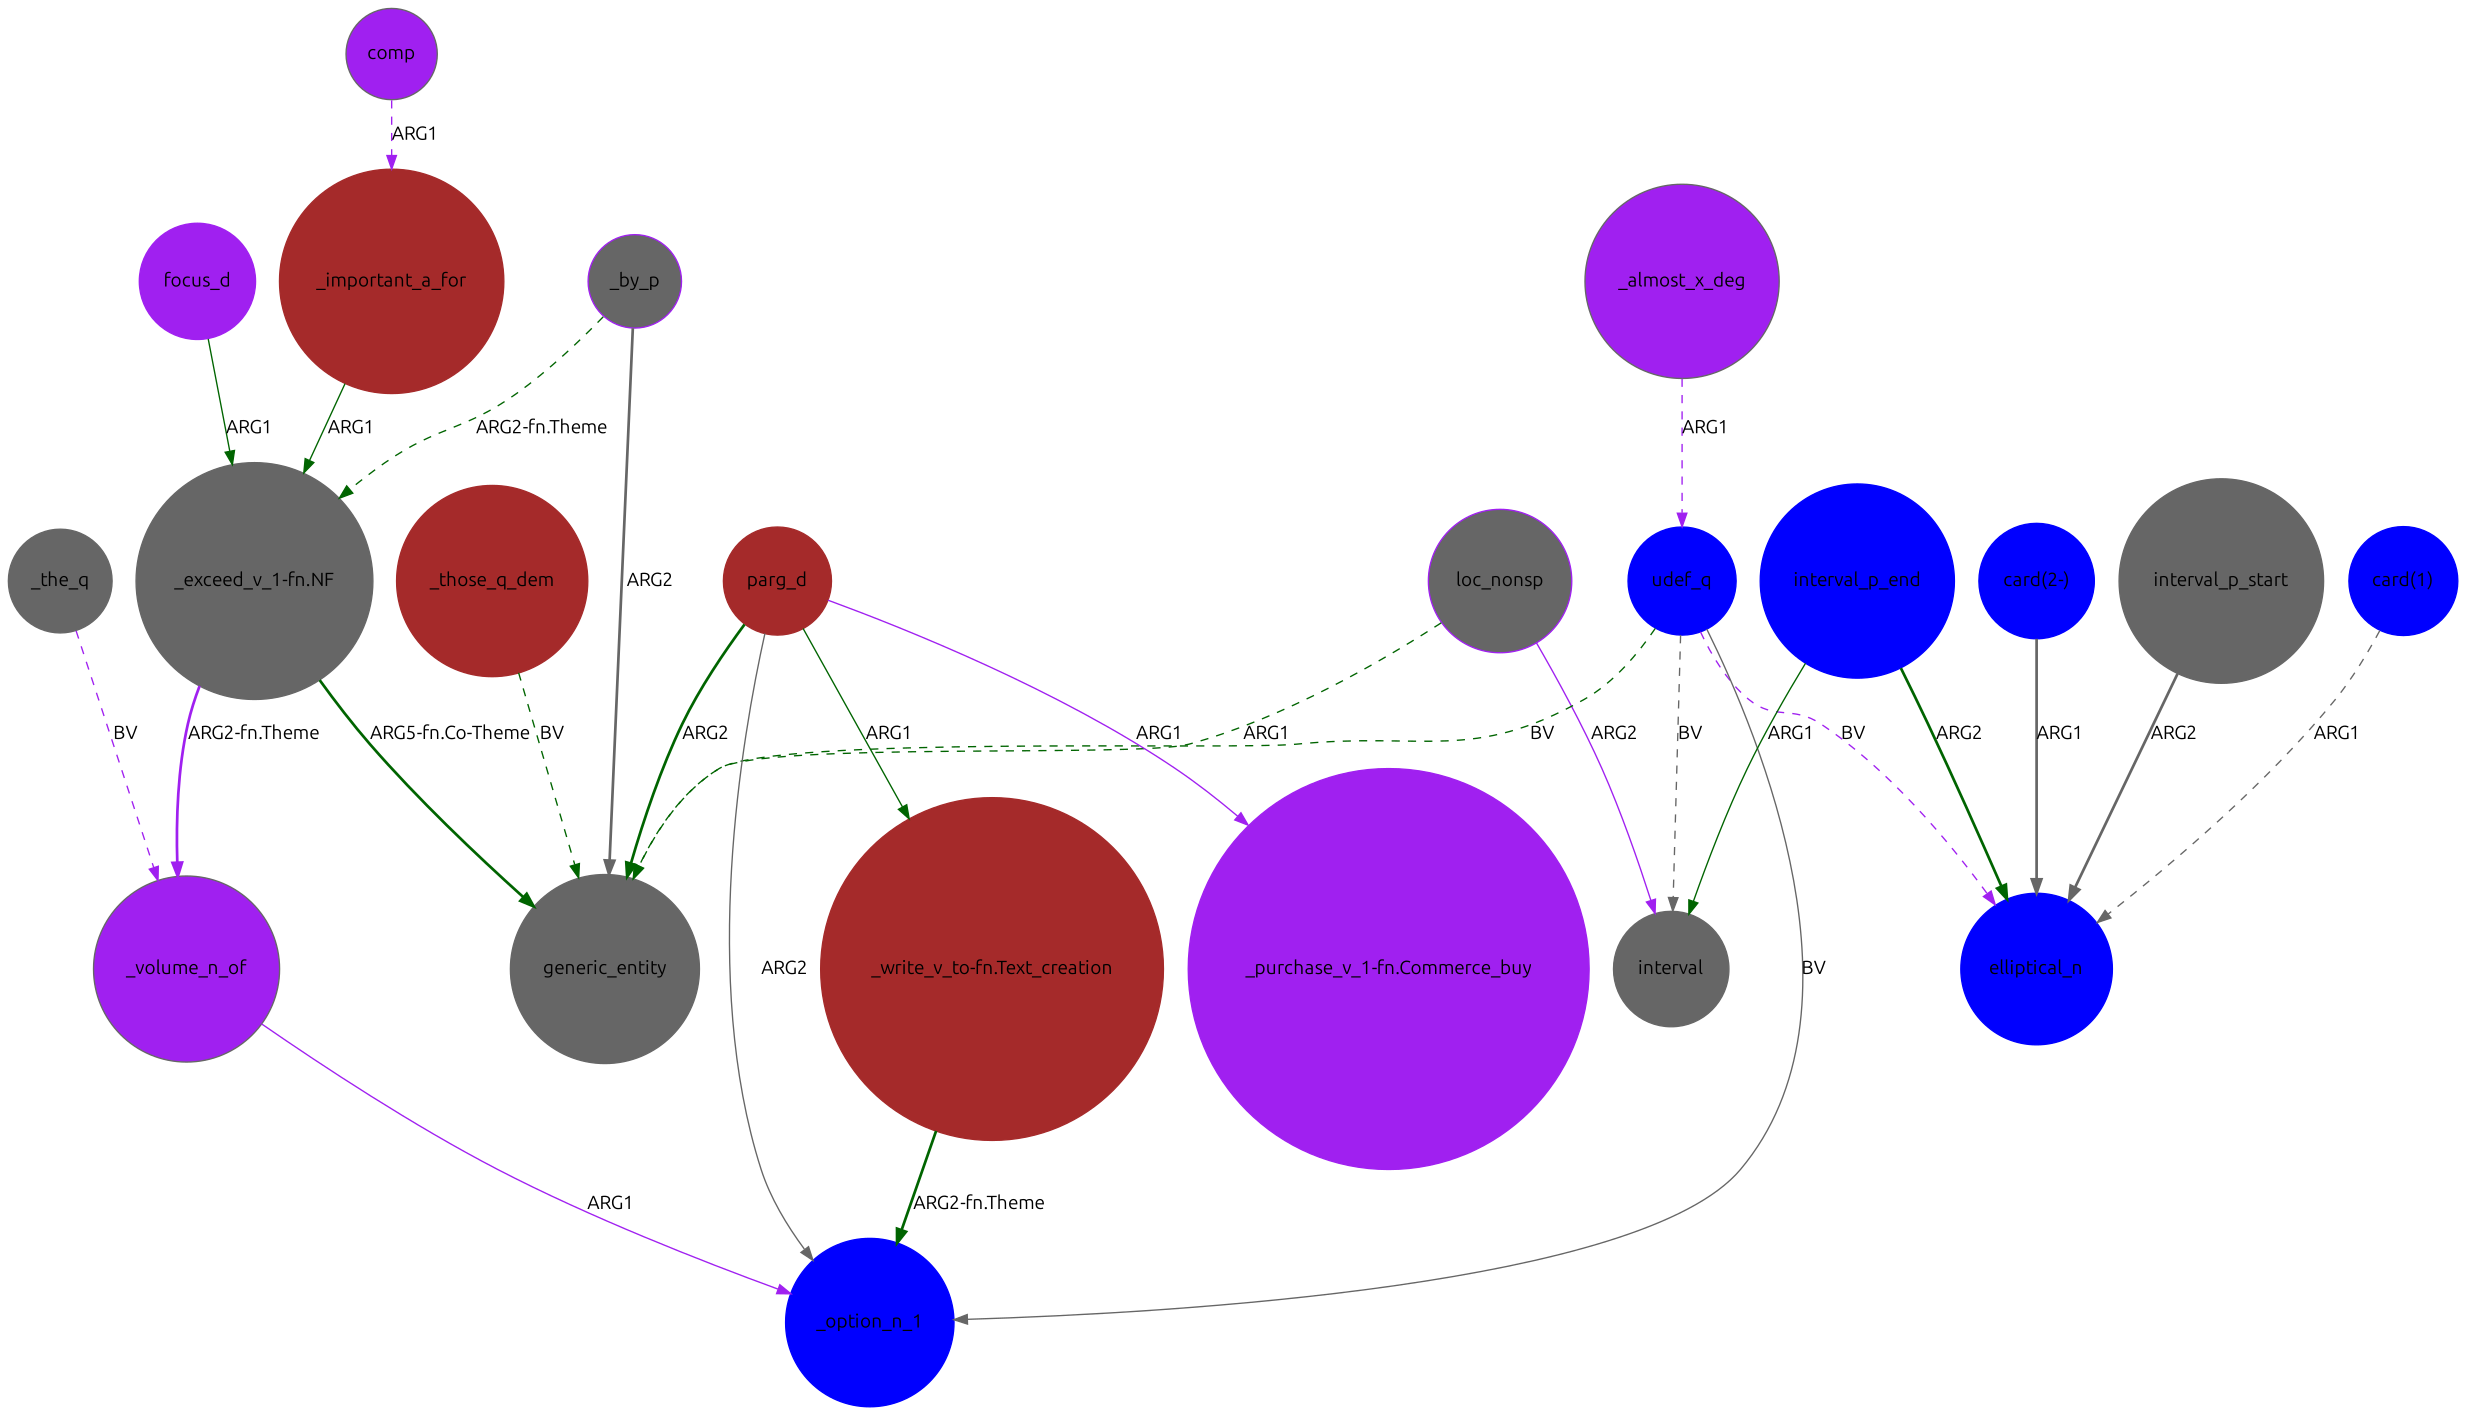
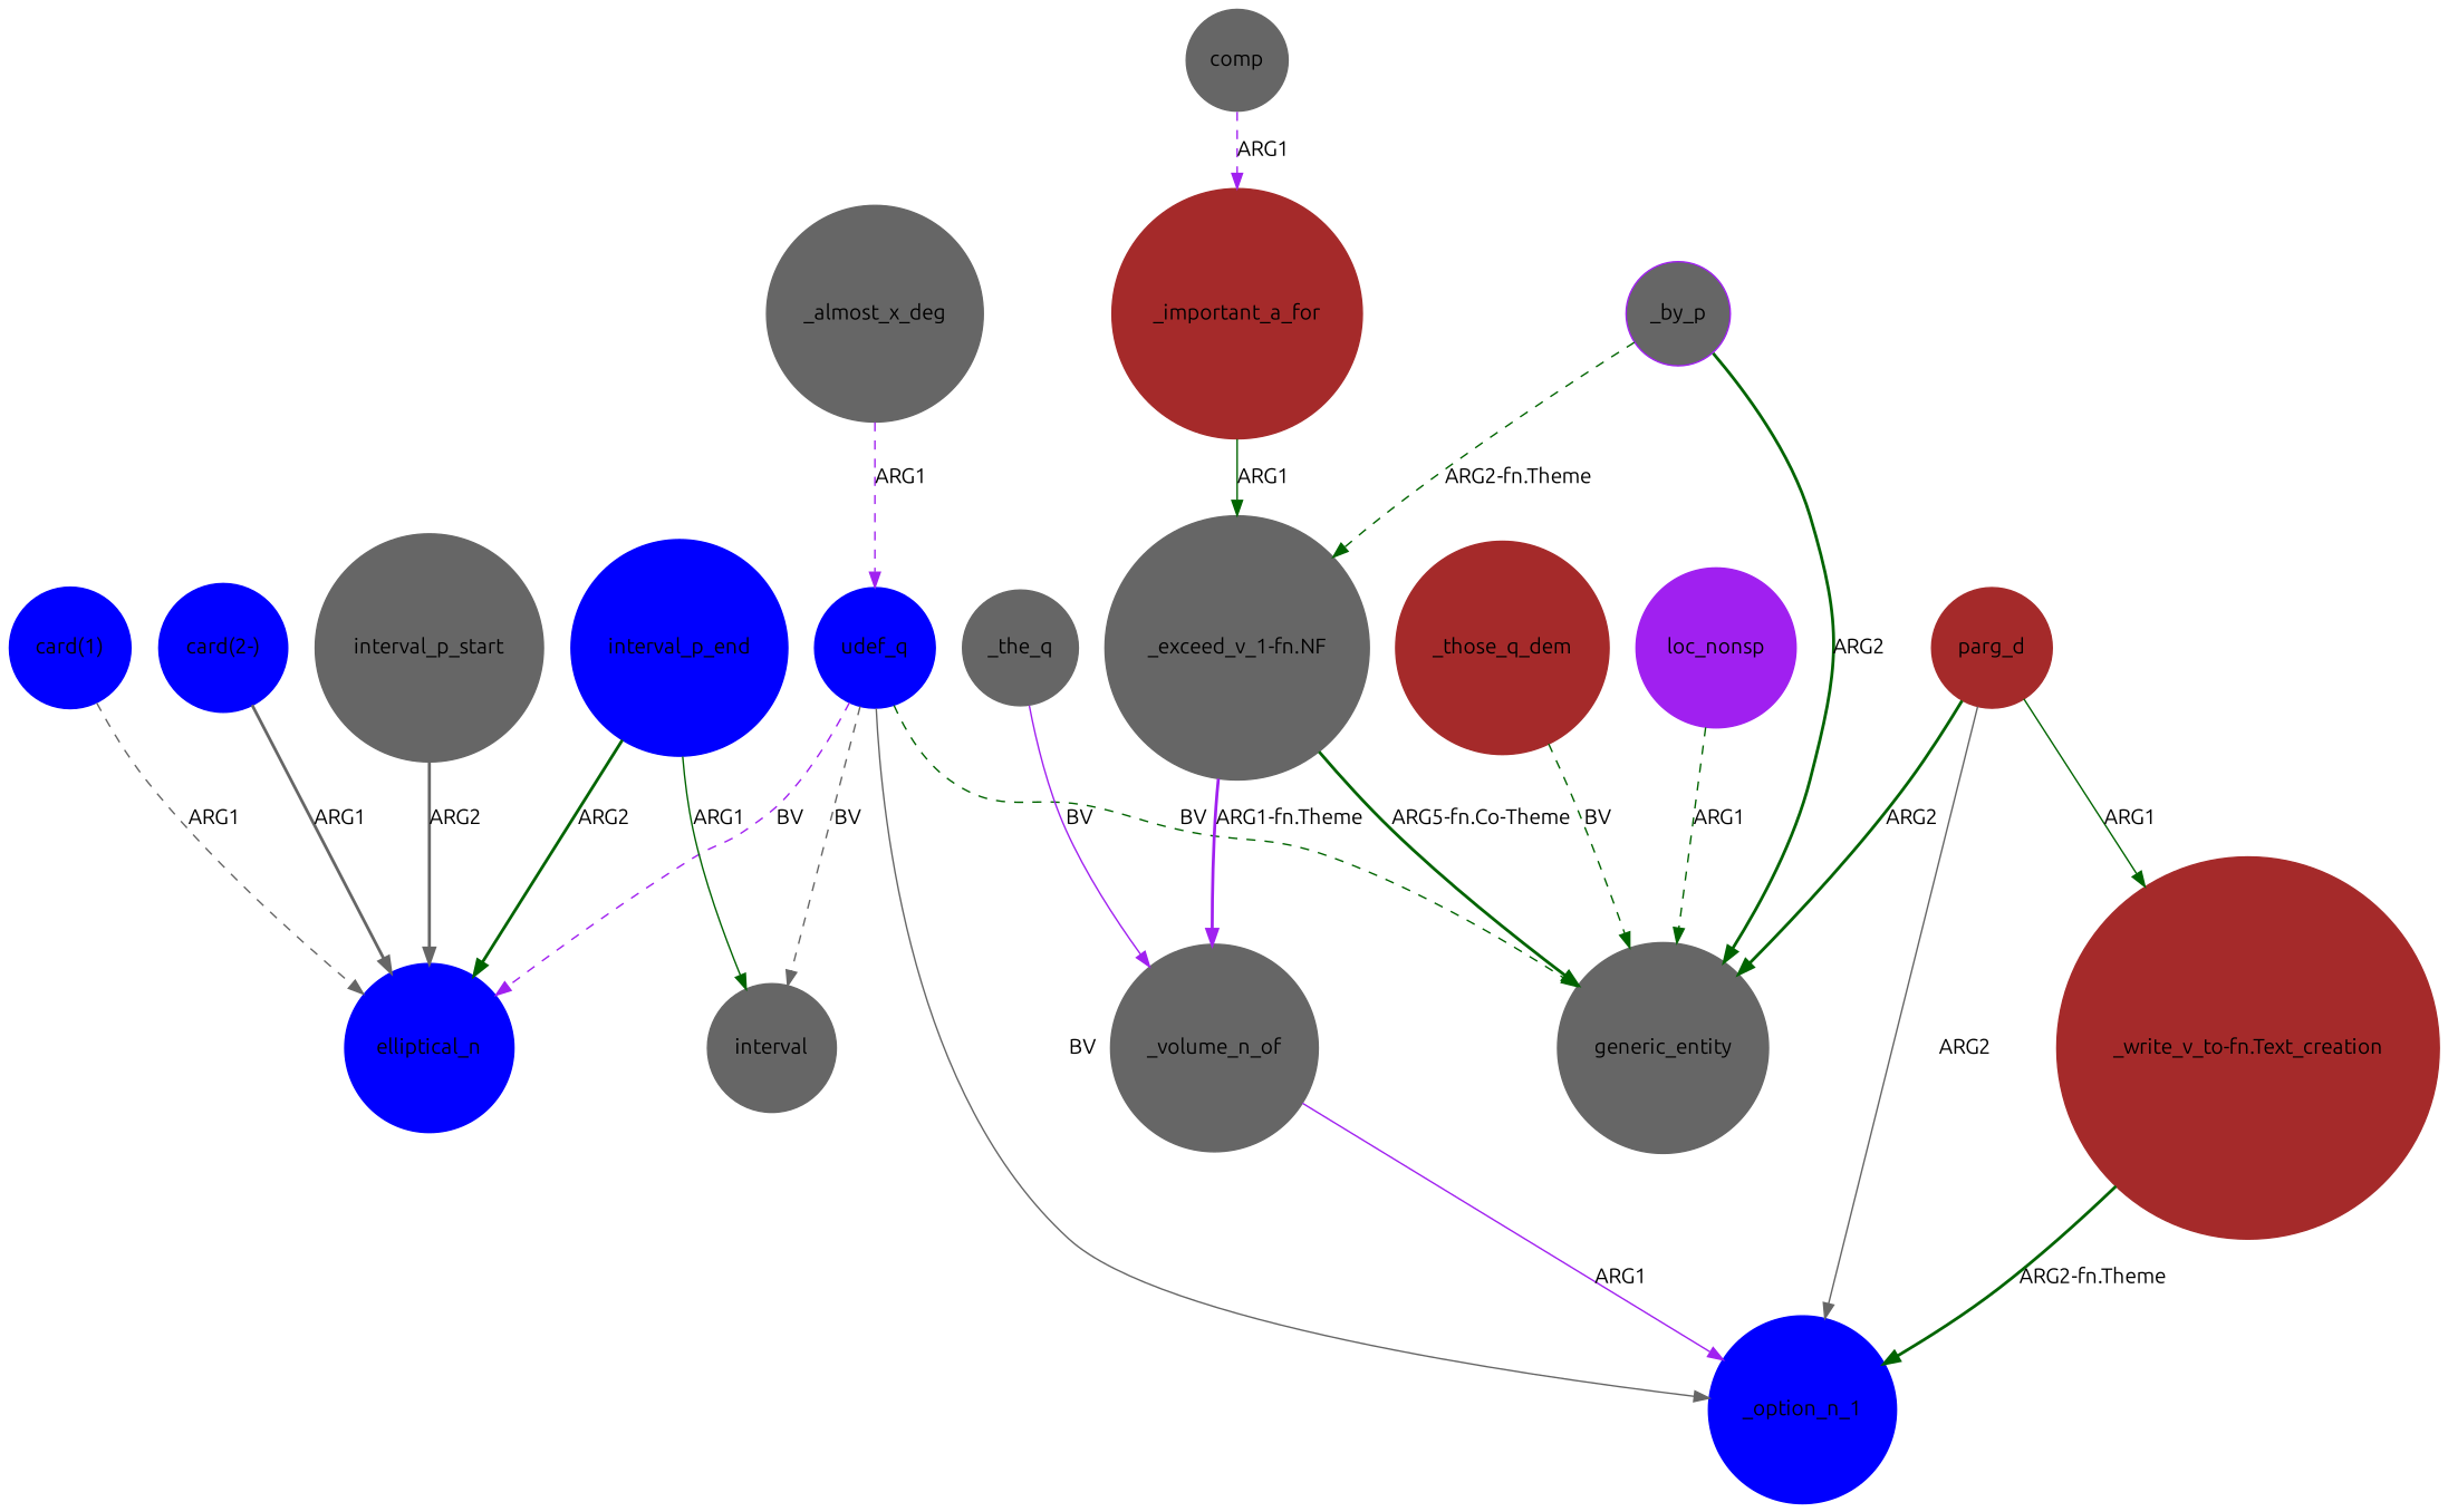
  digraph {
    fontname=Ubuntu
    node [color=gray40 fontname=Ubuntu shape=circle style=filled]
    edge [color=darkgreen fontname=Ubuntu style=dashed]
-   loc_nonsp [color=purple fillcolor=gray40]
+   loc_nonsp [color=purple]
    interval
    generic_entity
    udef_q [color=blue]
    elliptical_n [color=blue]
    _option_n_1 [color=blue]
    _by_p [color=purple fillcolor=gray40]
    "_exceed_v_1-fn.NF"
-   _volume_n_of [fillcolor=purple]
+   _volume_n_of
    "card(2-)" [color=blue]
    parg_d [color=brown]
    "_write_v_to-fn.Text_creation" [color=brown]
-   "_purchase_v_1-fn.Commerce_buy" [color=purple]
-   _almost_x_deg [fillcolor=purple]
+   _almost_x_deg
    interval_p_end [color=blue]
    interval_p_start
    _the_q
    _important_a_for [color=brown]
    "card(1)" [color=blue]
-   focus_d [color=purple]
-   comp [fillcolor=purple]
+   comp
    _those_q_dem [color=brown]
-   loc_nonsp -> interval [color=purple label=ARG2 style=solid]
    loc_nonsp -> generic_entity [label=ARG1]
    udef_q -> interval [color=gray40 label=BV]
    udef_q -> generic_entity [label=BV]
    udef_q -> elliptical_n [color=purple label=BV]
    udef_q -> _option_n_1 [color=gray40 label=BV style=solid]
-   _by_p -> generic_entity [color=gray40 label=ARG2 style=bold]
+   _by_p -> generic_entity [label=ARG2 style=bold]
    _by_p -> "_exceed_v_1-fn.NF" [label="ARG2-fn.Theme"]
    "_exceed_v_1-fn.NF" -> generic_entity [label="ARG5-fn.Co-Theme" style=bold]
-   "_exceed_v_1-fn.NF" -> _volume_n_of [color=purple label="ARG2-fn.Theme" style=bold]
+   "_exceed_v_1-fn.NF" -> _volume_n_of [color=purple label="ARG1-fn.Theme" style=bold]
    _volume_n_of -> _option_n_1 [color=purple label=ARG1 style=solid]
    "card(2-)" -> elliptical_n [color=gray40 label=ARG1 style=bold]
    parg_d -> generic_entity [label=ARG2 style=bold]
    parg_d -> _option_n_1 [color=gray40 label=ARG2 style=solid]
    parg_d -> "_write_v_to-fn.Text_creation" [label=ARG1 style=solid]
-   parg_d -> "_purchase_v_1-fn.Commerce_buy" [color=purple label=ARG1 style=solid]
    "_write_v_to-fn.Text_creation" -> _option_n_1 [label="ARG2-fn.Theme" style=bold]
    _almost_x_deg -> udef_q [color=purple label=ARG1]
    interval_p_end -> interval [label=ARG1 style=solid]
    interval_p_end -> elliptical_n [label=ARG2 style=bold]
    interval_p_start -> elliptical_n [color=gray40 label=ARG2 style=bold]
-   _the_q -> _volume_n_of [color=purple label=BV]
+   _the_q -> _volume_n_of [color=purple label=BV style=solid]
    _important_a_for -> "_exceed_v_1-fn.NF" [label=ARG1 style=solid]
    "card(1)" -> elliptical_n [color=gray40 label=ARG1]
-   focus_d -> "_exceed_v_1-fn.NF" [label=ARG1 style=solid]
    comp -> _important_a_for [color=purple label=ARG1]
    _those_q_dem -> generic_entity [label=BV]
  }
